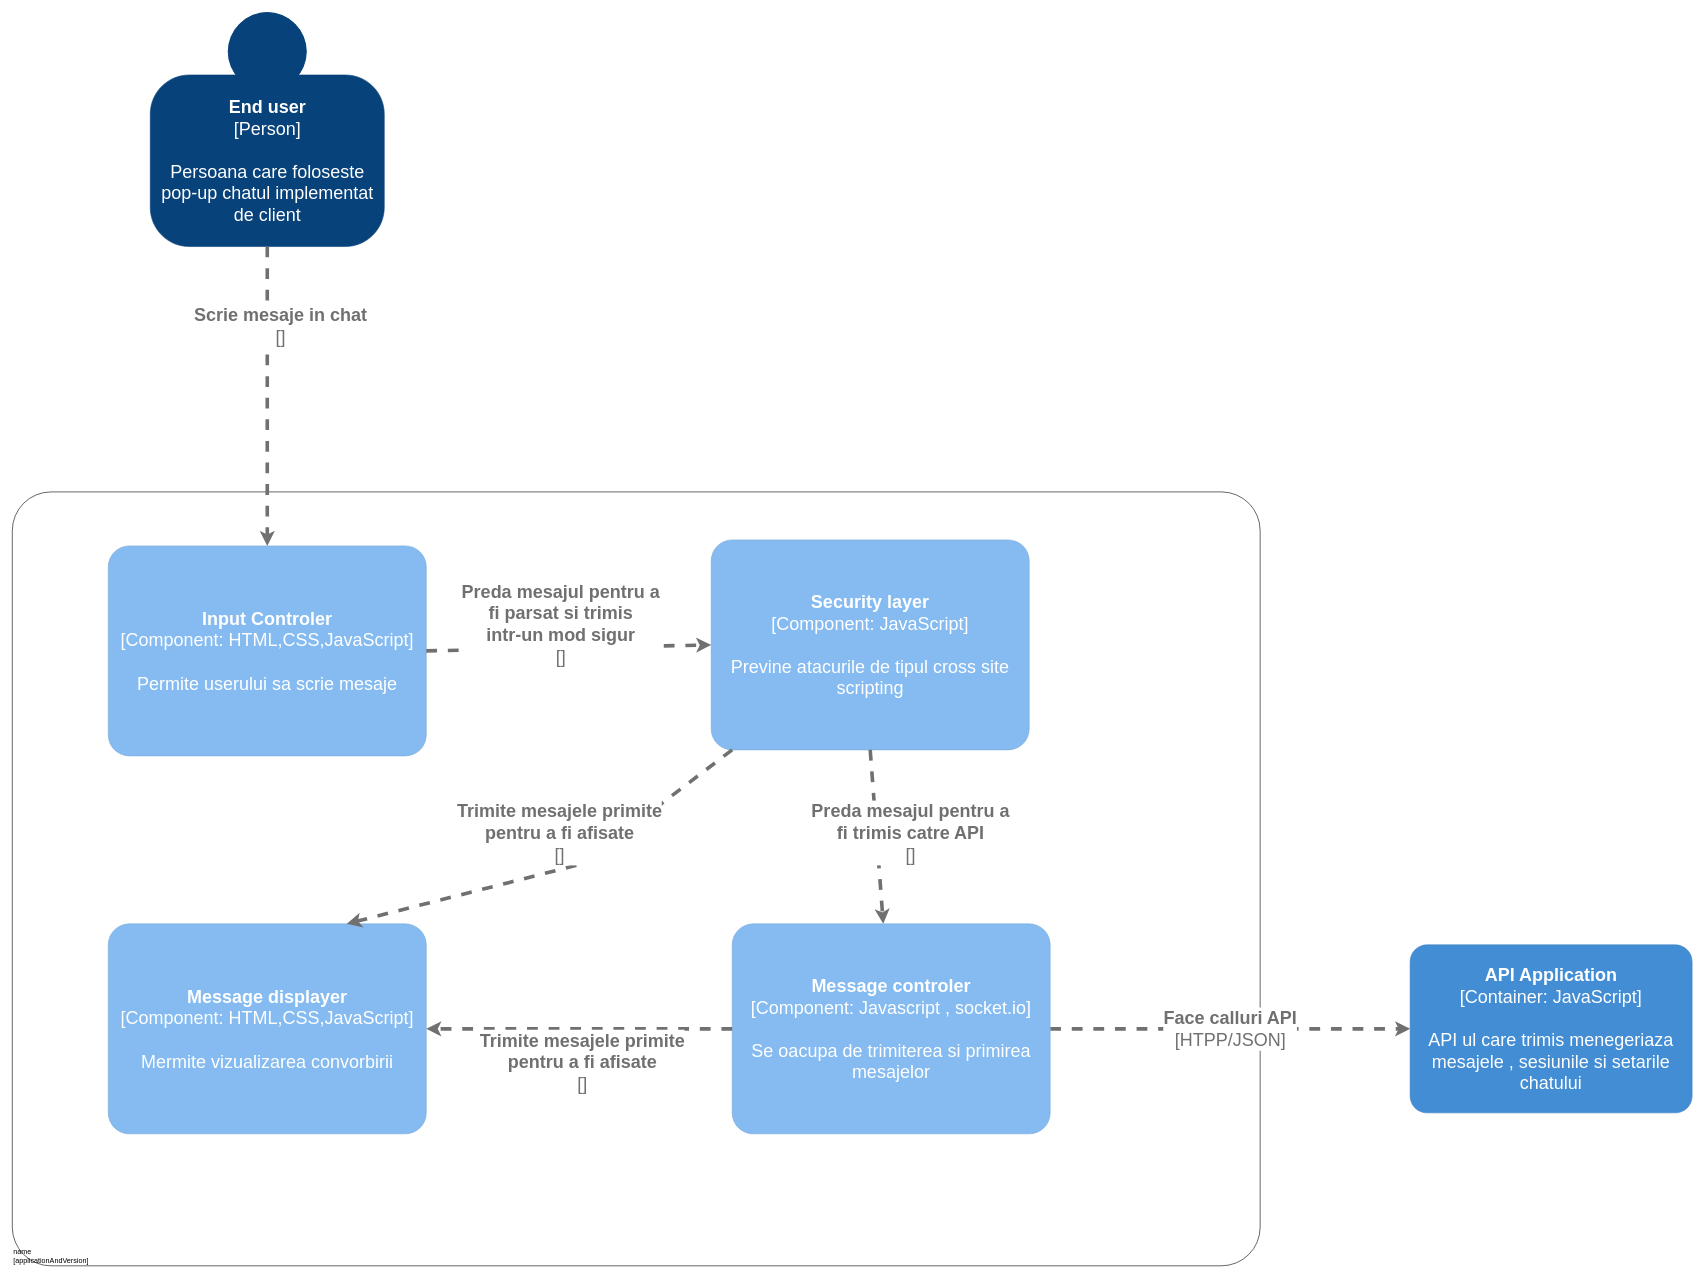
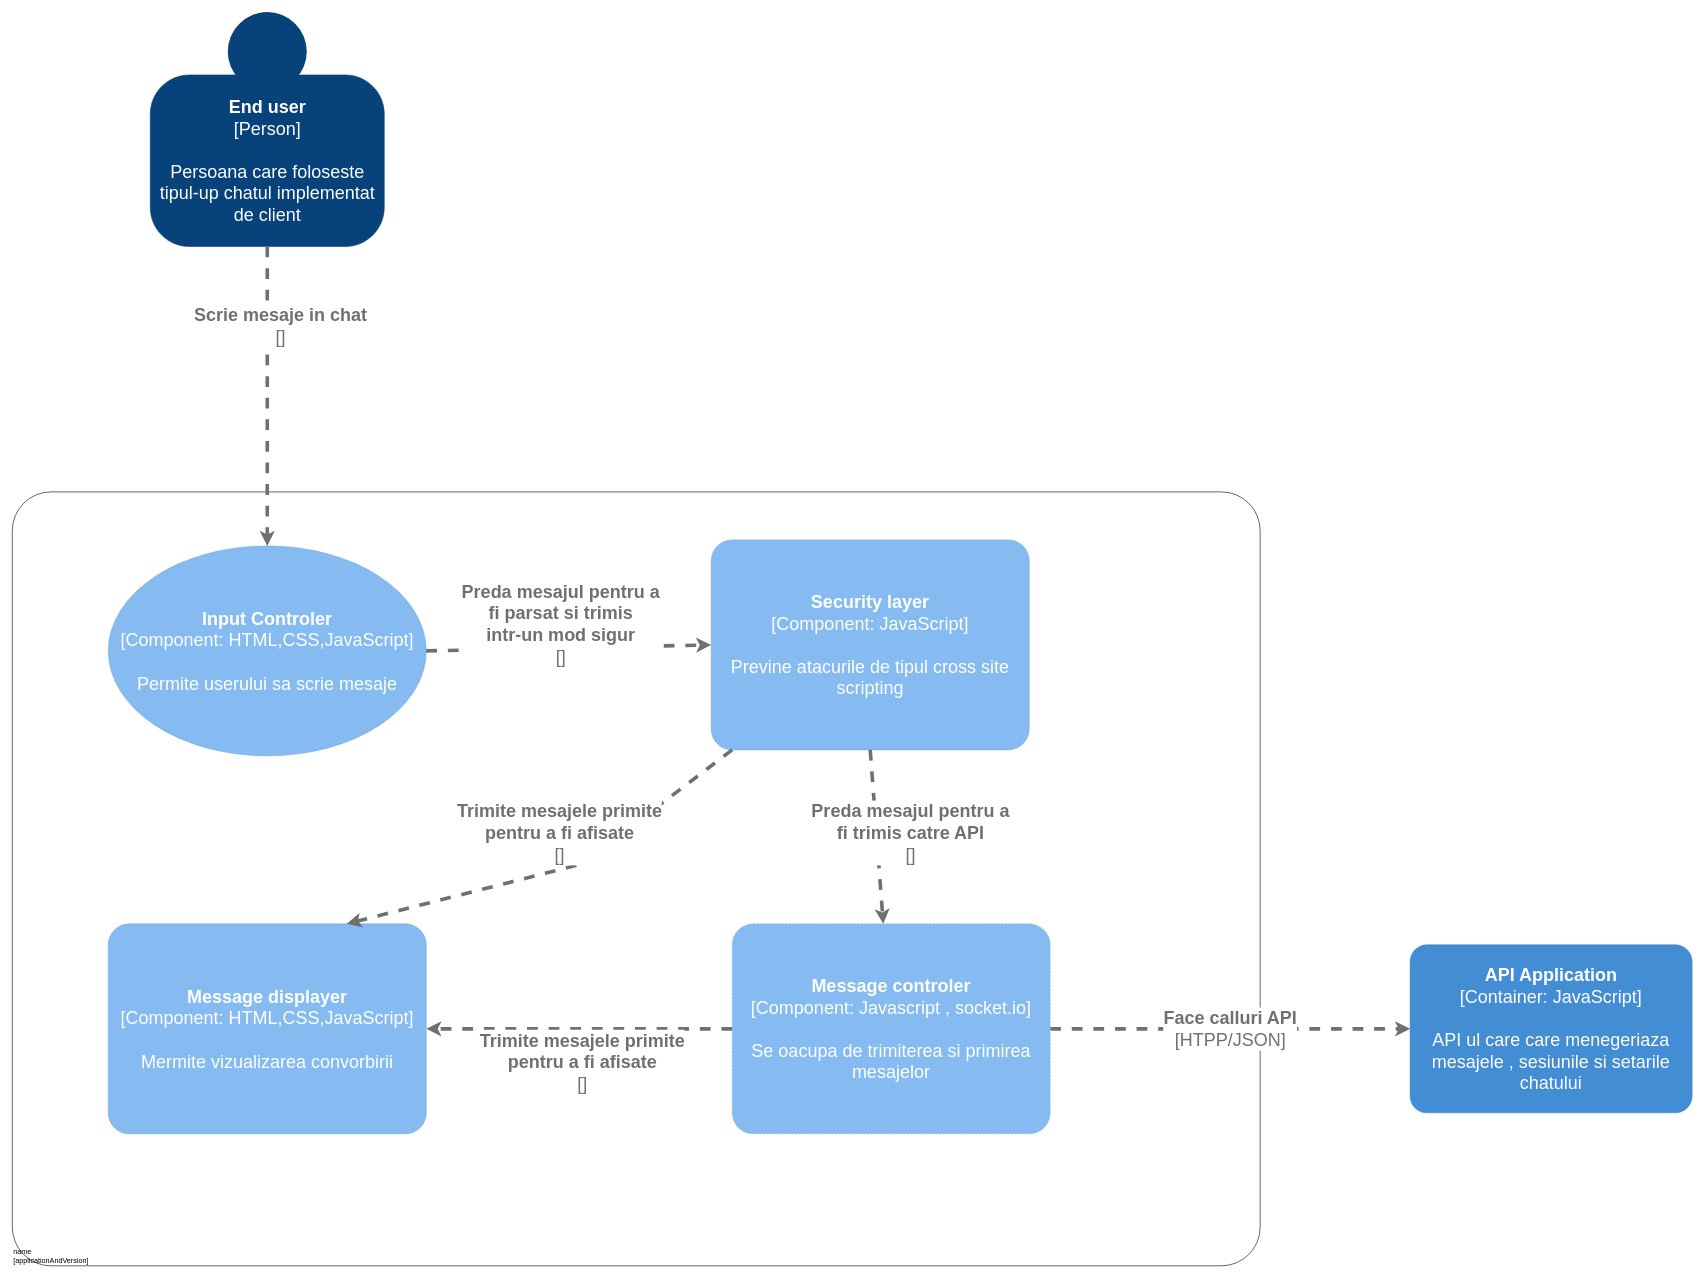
  <mxCell id="0" />
  <mxCell id="1" parent="0" />
  <mxCell id="2" value="&lt;div style=&quot;text-align: left&quot;&gt;name&lt;/div&gt;&lt;div style=&quot;text-align: left&quot;&gt;[applicationAndVersion]&lt;/div&gt;" style="rounded=1;whiteSpace=wrap;html=1;labelBackgroundColor=none;fillColor=#ffffff;fontColor=#000000;align=left;arcSize=5;strokeColor=#000000;verticalAlign=bottom;metaEdit=1;metaData={&quot;c4Type&quot;:{&quot;editable&quot;:false}};points=[[0.25,0,0],[0.5,0,0],[0.75,0,0],[1,0.25,0],[1,0.5,0],[1,0.75,0],[0.75,1,0],[0.5,1,0],[0.25,1,0],[0,0.75,0],[0,0.5,0],[0,0.25,0]];" vertex="1" parent="1"><mxGeometry x="20" y="819" width="2080" height="1290" as="geometry" /></mxCell>
- <mxCell id="3" value="&lt;b style=&quot;font-size: 30px;&quot;&gt;End user&lt;/b&gt;&lt;div style=&quot;font-size: 30px;&quot;&gt;[Person]&lt;/div&gt;&lt;br style=&quot;font-size: 30px;&quot;&gt;&lt;div style=&quot;font-size: 30px;&quot;&gt;Persoana care foloseste&#10;pop-up chatul implementat&#10; de client&lt;/div&gt;" style="html=1;dashed=0;whitespace=wrap;shape=mxgraph.c4.person;align=center;metaEdit=1;points=[[0.5,0,0],[1,0.5,0],[1,0.75,0],[0.75,1,0],[0.5,1,0],[0.25,1,0],[0,0.75,0],[0,0.5,0]];metaData={&quot;c4Type&quot;:{&quot;editable&quot;:false}};labelBackgroundColor=none;flipH=1;flipV=0;fillColor=#08427B;strokeColor=#08427B;fontColor=#FFFFFF;fontSize=30;" vertex="1" parent="1"><mxGeometry x="249.99" y="20" width="390.01" height="390" as="geometry" /></mxCell>
+ <mxCell id="3" value="&lt;b style=&quot;font-size: 30px;&quot;&gt;End user&lt;/b&gt;&lt;div style=&quot;font-size: 30px;&quot;&gt;[Person]&lt;/div&gt;&lt;br style=&quot;font-size: 30px;&quot;&gt;&lt;div style=&quot;font-size: 30px;&quot;&gt;Persoana care foloseste&#10;tipul-up chatul implementat&#10; de client&lt;/div&gt;" style="html=1;dashed=0;whitespace=wrap;shape=mxgraph.c4.person;align=center;metaEdit=1;points=[[0.5,0,0],[1,0.5,0],[1,0.75,0],[0.75,1,0],[0.5,1,0],[0.25,1,0],[0,0.75,0],[0,0.5,0]];metaData={&quot;c4Type&quot;:{&quot;editable&quot;:false}};labelBackgroundColor=none;flipH=1;flipV=0;fillColor=#08427B;strokeColor=#08427B;fontColor=#FFFFFF;fontSize=30;" vertex="1" parent="1"><mxGeometry x="249.99" y="20" width="390.01" height="390" as="geometry" /></mxCell>
  <mxCell id="4" value="&lt;div style=&quot;text-align: left; font-size: 30px;&quot;&gt;&lt;div style=&quot;text-align: center; font-size: 30px;&quot;&gt;&lt;b style=&quot;font-size: 30px;&quot;&gt;Face calluri API&lt;/b&gt;&lt;/div&gt;&lt;div style=&quot;text-align: center; font-size: 30px;&quot;&gt;[HTPP/JSON]&lt;/div&gt;&lt;/div&gt;" style="edgeStyle=none;rounded=0;html=1;jettySize=auto;orthogonalLoop=1;strokeColor=#707070;strokeWidth=6;fontColor=#707070;jumpStyle=none;dashed=1;metaEdit=1;metaData={&quot;c4Type&quot;:{&quot;editable&quot;:false}};fontSize=30;exitX=1;exitY=0.5;exitDx=0;exitDy=0;exitPerimeter=0;entryX=0;entryY=0.5;entryDx=0;entryDy=0;entryPerimeter=0;" edge="1" parent="1" source="8" target="5"><mxGeometry width="160" relative="1" as="geometry"><mxPoint x="1304" y="1135" as="sourcePoint" /><mxPoint x="365" y="1762.235" as="targetPoint" /></mxGeometry></mxCell>
- <mxCell id="5" value="&lt;b style=&quot;font-size: 30px;&quot;&gt;API Application&lt;/b&gt;&lt;div style=&quot;font-size: 30px;&quot;&gt;[Container: JavaScript]&lt;/div&gt;&lt;br style=&quot;font-size: 30px;&quot;&gt;&lt;div style=&quot;font-size: 30px;&quot;&gt;API ul care trimis menegeriaza mesajele , sesiunile si setarile chatului&lt;/div&gt;" style="rounded=1;whiteSpace=wrap;html=1;labelBackgroundColor=none;fillColor=#438DD5;fontColor=#ffffff;align=center;arcSize=10;strokeColor=#3C7FC0;metaEdit=1;metaData={&quot;c4Type&quot;:{&quot;editable&quot;:false}};points=[[0.25,0,0],[0.5,0,0],[0.75,0,0],[1,0.25,0],[1,0.5,0],[1,0.75,0],[0.75,1,0],[0.5,1,0],[0.25,1,0],[0,0.75,0],[0,0.5,0],[0,0.25,0]];fontSize=30;" vertex="1" parent="1"><mxGeometry x="2350" y="1574" width="470" height="280" as="geometry" /></mxCell>
+ <mxCell id="5" value="&lt;b style=&quot;font-size: 30px;&quot;&gt;API Application&lt;/b&gt;&lt;div style=&quot;font-size: 30px;&quot;&gt;[Container: JavaScript]&lt;/div&gt;&lt;br style=&quot;font-size: 30px;&quot;&gt;&lt;div style=&quot;font-size: 30px;&quot;&gt;API ul care care menegeriaza mesajele , sesiunile si setarile chatului&lt;/div&gt;" style="rounded=1;whiteSpace=wrap;html=1;labelBackgroundColor=none;fillColor=#438DD5;fontColor=#ffffff;align=center;arcSize=10;strokeColor=#3C7FC0;metaEdit=1;metaData={&quot;c4Type&quot;:{&quot;editable&quot;:false}};points=[[0.25,0,0],[0.5,0,0],[0.75,0,0],[1,0.25,0],[1,0.5,0],[1,0.75,0],[0.75,1,0],[0.5,1,0],[0.25,1,0],[0,0.75,0],[0,0.5,0],[0,0.25,0]];fontSize=30;" vertex="1" parent="1"><mxGeometry x="2350" y="1574" width="470" height="280" as="geometry" /></mxCell>
  <mxCell id="6" value="&lt;div style=&quot;text-align: left; font-size: 30px;&quot;&gt;&lt;div style=&quot;text-align: center; font-size: 30px;&quot;&gt;&lt;b style=&quot;font-size: 30px;&quot;&gt;Scrie mesaje in chat &lt;/b&gt;&lt;/div&gt;&lt;div style=&quot;text-align: center; font-size: 30px;&quot;&gt;[]&lt;/div&gt;&lt;/div&gt;" style="edgeStyle=none;rounded=0;html=1;jettySize=auto;orthogonalLoop=1;strokeColor=#707070;strokeWidth=6;fontColor=#707070;jumpStyle=none;dashed=1;metaEdit=1;metaData={&quot;c4Type&quot;:{&quot;editable&quot;:false}};fontSize=30;entryX=0.5;entryY=0;entryDx=0;entryDy=0;entryPerimeter=0;" edge="1" parent="1" source="3" target="7"><mxGeometry x="-0.466" y="22" width="160" relative="1" as="geometry"><mxPoint x="-500" y="1719" as="sourcePoint" /><mxPoint x="945.746" y="995" as="targetPoint" /><mxPoint y="-1" as="offset" /></mxGeometry></mxCell>
- <mxCell id="7" value="&lt;b style=&quot;font-size: 30px;&quot;&gt;Input Controler&lt;/b&gt;&lt;div style=&quot;font-size: 30px;&quot;&gt;[Component: HTML,CSS,JavaScript]&lt;/div&gt;&lt;br style=&quot;font-size: 30px;&quot;&gt;&lt;div style=&quot;font-size: 30px;&quot;&gt;Permite userului sa scrie mesaje&lt;/div&gt;" style="rounded=1;whiteSpace=wrap;html=1;labelBackgroundColor=none;fillColor=#85BBF0;fontColor=#ffffff;align=center;arcSize=10;strokeColor=#78A8D8;metaEdit=1;metaData={&quot;c4Type&quot;:{&quot;editable&quot;:false}};points=[[0.25,0,0],[0.5,0,0],[0.75,0,0],[1,0.25,0],[1,0.5,0],[1,0.75,0],[0.75,1,0],[0.5,1,0],[0.25,1,0],[0,0.75,0],[0,0.5,0],[0,0.25,0]];fontSize=30;" vertex="1" parent="1"><mxGeometry x="180" y="909" width="530" height="350" as="geometry" /></mxCell>
- <mxCell id="8" value="&lt;b style=&quot;font-size: 30px;&quot;&gt;Message controler&lt;/b&gt;&lt;div style=&quot;font-size: 30px;&quot;&gt;[Component: Javascript , socket.io]&lt;/div&gt;&lt;br style=&quot;font-size: 30px;&quot;&gt;&lt;div style=&quot;font-size: 30px;&quot;&gt;Se oacupa de trimiterea si primirea mesajelor&lt;/div&gt;" style="rounded=1;whiteSpace=wrap;html=1;labelBackgroundColor=none;fillColor=#85BBF0;fontColor=#ffffff;align=center;arcSize=10;strokeColor=#78A8D8;metaEdit=1;metaData={&quot;c4Type&quot;:{&quot;editable&quot;:false}};points=[[0.25,0,0],[0.5,0,0],[0.75,0,0],[1,0.25,0],[1,0.5,0],[1,0.75,0],[0.75,1,0],[0.5,1,0],[0.25,1,0],[0,0.75,0],[0,0.5,0],[0,0.25,0]];fontSize=30;" vertex="1" parent="1"><mxGeometry x="1220" y="1539" width="530" height="350" as="geometry" /></mxCell>
+ <mxCell id="7" value="&lt;b style=&quot;font-size: 30px;&quot;&gt;Input Controler&lt;/b&gt;&lt;div style=&quot;font-size: 30px;&quot;&gt;[Component: HTML,CSS,JavaScript]&lt;/div&gt;&lt;br style=&quot;font-size: 30px;&quot;&gt;&lt;div style=&quot;font-size: 30px;&quot;&gt;Permite userului sa scrie mesaje&lt;/div&gt;" style="ellipse;whiteSpace=wrap;html=1;labelBackgroundColor=none;fillColor=#85BBF0;fontColor=#ffffff;align=center;arcSize=10;strokeColor=#78A8D8;metaEdit=1;metaData={&quot;c4Type&quot;:{&quot;editable&quot;:false}};points=[[0.25,0,0],[0.5,0,0],[0.75,0,0],[1,0.25,0],[1,0.5,0],[1,0.75,0],[0.75,1,0],[0.5,1,0],[0.25,1,0],[0,0.75,0],[0,0.5,0],[0,0.25,0]];fontSize=30;" vertex="1" parent="1"><mxGeometry x="180" y="909" width="530" height="350" as="geometry" /></mxCell>
+ <mxCell id="8" value="&lt;b style=&quot;font-size: 30px;&quot;&gt;Message controler&lt;/b&gt;&lt;div style=&quot;font-size: 30px;&quot;&gt;[Component: Javascript , socket.io]&lt;/div&gt;&lt;br style=&quot;font-size: 30px;&quot;&gt;&lt;div style=&quot;font-size: 30px;&quot;&gt;Se oacupa de trimiterea si primirea mesajelor&lt;/div&gt;" style="rounded=1;whiteSpace=wrap;html=1;labelBackgroundColor=none;fillColor=#85BBF0;fontColor=#ffffff;align=center;arcSize=10;strokeColor=#78A8D8;metaEdit=1;metaData={&quot;c4Type&quot;:{&quot;editable&quot;:false}};points=[[0.25,0,0],[0.5,0,0],[0.75,0,0],[1,0.25,0],[1,0.5,0],[1,0.75,0],[0.75,1,0],[0.5,1,0],[0.25,1,0],[0,0.75,0],[0,0.5,0],[0,0.25,0]];fontSize=30;dashed=1;" vertex="1" parent="1"><mxGeometry x="1220" y="1539" width="530" height="350" as="geometry" /></mxCell>
  <mxCell id="9" value="&lt;b style=&quot;font-size: 30px;&quot;&gt;Security layer&lt;/b&gt;&lt;div style=&quot;font-size: 30px;&quot;&gt;[Component: JavaScript]&lt;/div&gt;&lt;br style=&quot;font-size: 30px;&quot;&gt;&lt;div style=&quot;font-size: 30px;&quot;&gt;Previne atacurile de tipul cross site scripting&lt;/div&gt;" style="rounded=1;whiteSpace=wrap;html=1;labelBackgroundColor=none;fillColor=#85BBF0;fontColor=#ffffff;align=center;arcSize=10;strokeColor=#78A8D8;metaEdit=1;metaData={&quot;c4Type&quot;:{&quot;editable&quot;:false}};points=[[0.25,0,0],[0.5,0,0],[0.75,0,0],[1,0.25,0],[1,0.5,0],[1,0.75,0],[0.75,1,0],[0.5,1,0],[0.25,1,0],[0,0.75,0],[0,0.5,0],[0,0.25,0]];fontSize=30;" vertex="1" parent="1"><mxGeometry x="1185" y="899" width="530" height="350" as="geometry" /></mxCell>
  <mxCell id="10" value="&lt;div style=&quot;text-align: left; font-size: 30px;&quot;&gt;&lt;div style=&quot;text-align: center; font-size: 30px;&quot;&gt;&lt;b style=&quot;font-size: 30px;&quot;&gt;Preda mesajul pentru a &#10;fi parsat si trimis &#10;intr-un mod sigur&lt;/b&gt;&lt;/div&gt;&lt;div style=&quot;text-align: center; font-size: 30px;&quot;&gt;[]&lt;/div&gt;&lt;/div&gt;" style="edgeStyle=none;rounded=0;html=1;jettySize=auto;orthogonalLoop=1;strokeColor=#707070;strokeWidth=6;fontColor=#707070;jumpStyle=none;dashed=1;metaEdit=1;metaData={&quot;c4Type&quot;:{&quot;editable&quot;:false}};fontSize=30;entryX=0;entryY=0.5;entryDx=0;entryDy=0;entryPerimeter=0;exitX=1;exitY=0.5;exitDx=0;exitDy=0;exitPerimeter=0;" edge="1" parent="1" source="7" target="9"><mxGeometry x="-0.056" y="40" width="160" relative="1" as="geometry"><mxPoint x="909.923" y="1439" as="sourcePoint" /><mxPoint x="470" y="1929" as="targetPoint" /><mxPoint x="1" as="offset" /></mxGeometry></mxCell>
  <mxCell id="11" value="&lt;div style=&quot;text-align: left; font-size: 30px;&quot;&gt;&lt;div style=&quot;text-align: center; font-size: 30px;&quot;&gt;&lt;b style=&quot;font-size: 30px;&quot;&gt;Preda mesajul pentru a&#10; fi trimis catre API&lt;/b&gt;&lt;/div&gt;&lt;div style=&quot;text-align: center; font-size: 30px;&quot;&gt;[]&lt;/div&gt;&lt;/div&gt;" style="edgeStyle=none;rounded=0;html=1;jettySize=auto;orthogonalLoop=1;strokeColor=#707070;strokeWidth=6;fontColor=#707070;jumpStyle=none;dashed=1;metaEdit=1;metaData={&quot;c4Type&quot;:{&quot;editable&quot;:false}};fontSize=30;exitX=0.5;exitY=1;exitDx=0;exitDy=0;exitPerimeter=0;" edge="1" parent="1" source="9" target="8"><mxGeometry x="-0.015" y="55" width="160" relative="1" as="geometry"><mxPoint x="720" y="1399" as="sourcePoint" /><mxPoint x="1230" y="1389" as="targetPoint" /><mxPoint x="1" as="offset" /></mxGeometry></mxCell>
  <mxCell id="12" value="&lt;b style=&quot;font-size: 30px;&quot;&gt;Message displayer&lt;/b&gt;&lt;div style=&quot;font-size: 30px;&quot;&gt;[Component: HTML,CSS,JavaScript]&lt;/div&gt;&lt;br style=&quot;font-size: 30px;&quot;&gt;&lt;div style=&quot;font-size: 30px;&quot;&gt;Mermite vizualizarea convorbirii&lt;/div&gt;" style="rounded=1;whiteSpace=wrap;html=1;labelBackgroundColor=none;fillColor=#85BBF0;fontColor=#ffffff;align=center;arcSize=10;strokeColor=#78A8D8;metaEdit=1;metaData={&quot;c4Type&quot;:{&quot;editable&quot;:false}};points=[[0.25,0,0],[0.5,0,0],[0.75,0,0],[1,0.25,0],[1,0.5,0],[1,0.75,0],[0.75,1,0],[0.5,1,0],[0.25,1,0],[0,0.75,0],[0,0.5,0],[0,0.25,0]];fontSize=30;" vertex="1" parent="1"><mxGeometry x="180" y="1539" width="530" height="350" as="geometry" /></mxCell>
  <mxCell id="13" value="&lt;div style=&quot;text-align: left; font-size: 30px;&quot;&gt;&lt;div style=&quot;text-align: center; font-size: 30px;&quot;&gt;&lt;b style=&quot;font-size: 30px;&quot;&gt;Trimite mesajele primite&#10;pentru a fi afisate&lt;/b&gt;&lt;/div&gt;&lt;div style=&quot;text-align: center; font-size: 30px;&quot;&gt;[]&lt;/div&gt;&lt;/div&gt;" style="edgeStyle=none;rounded=0;html=1;jettySize=auto;orthogonalLoop=1;strokeColor=#707070;strokeWidth=6;fontColor=#707070;jumpStyle=none;dashed=1;metaEdit=1;metaData={&quot;c4Type&quot;:{&quot;editable&quot;:false}};fontSize=30;exitX=0;exitY=0.5;exitDx=0;exitDy=0;exitPerimeter=0;entryX=1;entryY=0.5;entryDx=0;entryDy=0;entryPerimeter=0;" edge="1" parent="1" source="8" target="12"><mxGeometry x="-0.015" y="55" width="160" relative="1" as="geometry"><mxPoint x="900" y="1559" as="sourcePoint" /><mxPoint x="900" y="1849" as="targetPoint" /><mxPoint x="1" as="offset" /></mxGeometry></mxCell>
  <mxCell id="14" value="&lt;div style=&quot;text-align: left; font-size: 30px;&quot;&gt;&lt;div style=&quot;text-align: center; font-size: 30px;&quot;&gt;&lt;b style=&quot;font-size: 30px;&quot;&gt;Trimite mesajele primite&#10;pentru a fi afisate&lt;/b&gt;&lt;/div&gt;&lt;div style=&quot;text-align: center; font-size: 30px;&quot;&gt;[]&lt;/div&gt;&lt;/div&gt;" style="edgeStyle=none;rounded=0;html=1;jettySize=auto;orthogonalLoop=1;strokeColor=#707070;strokeWidth=6;fontColor=#707070;jumpStyle=none;dashed=1;metaEdit=1;metaData={&quot;c4Type&quot;:{&quot;editable&quot;:false}};fontSize=30;entryX=0.75;entryY=0;entryDx=0;entryDy=0;entryPerimeter=0;" edge="1" parent="1" source="9" target="12"><mxGeometry x="-0.059" y="-60" width="160" relative="1" as="geometry"><mxPoint x="1180" as="sourcePoint" y="1579" /><mxPoint x="710" y="1559" as="targetPoint" /><mxPoint as="offset" /><Array as="points"><mxPoint x="970" y="1439" /></Array></mxGeometry></mxCell>
